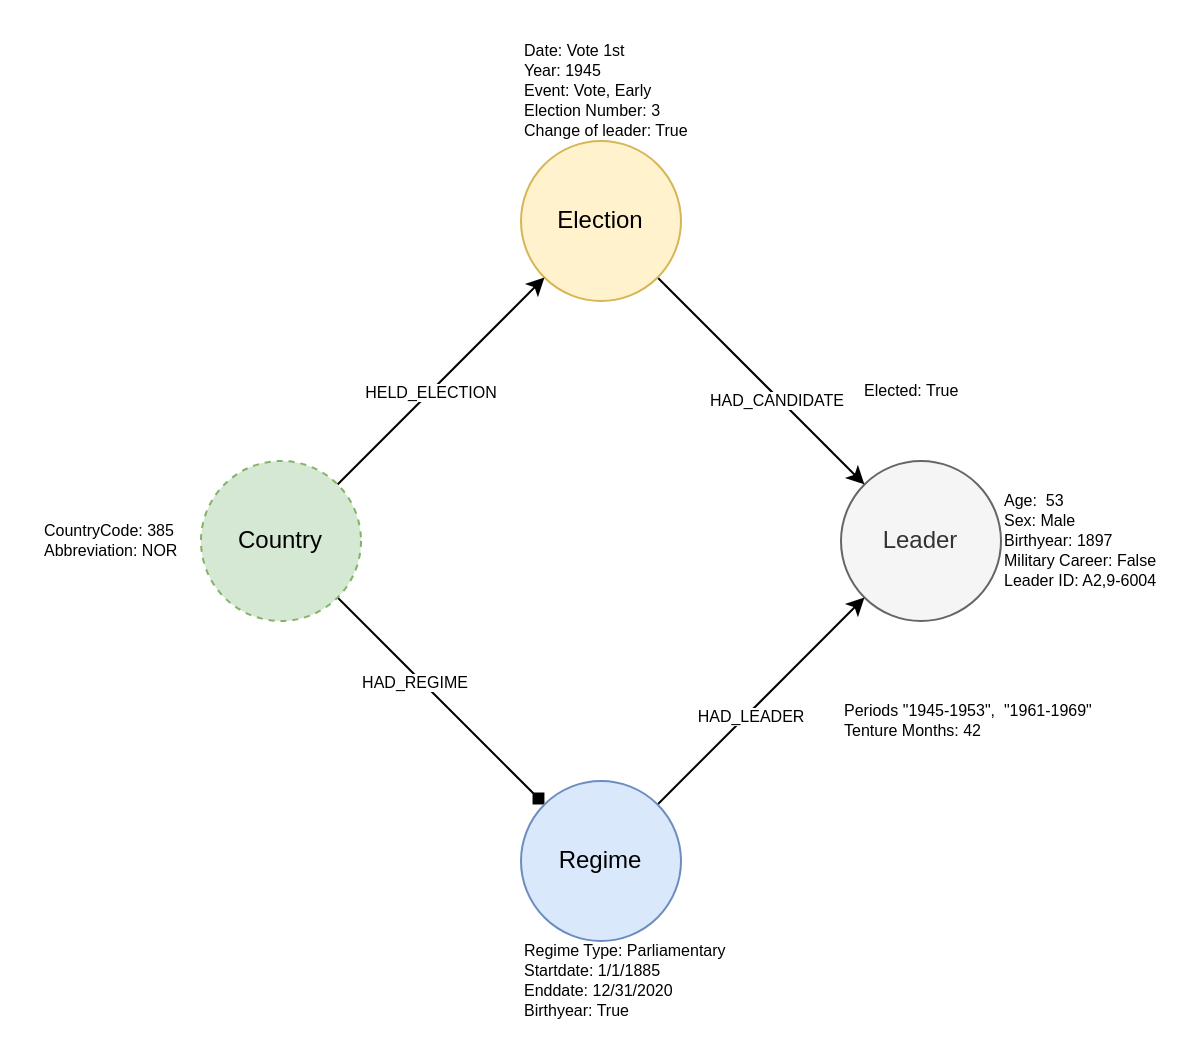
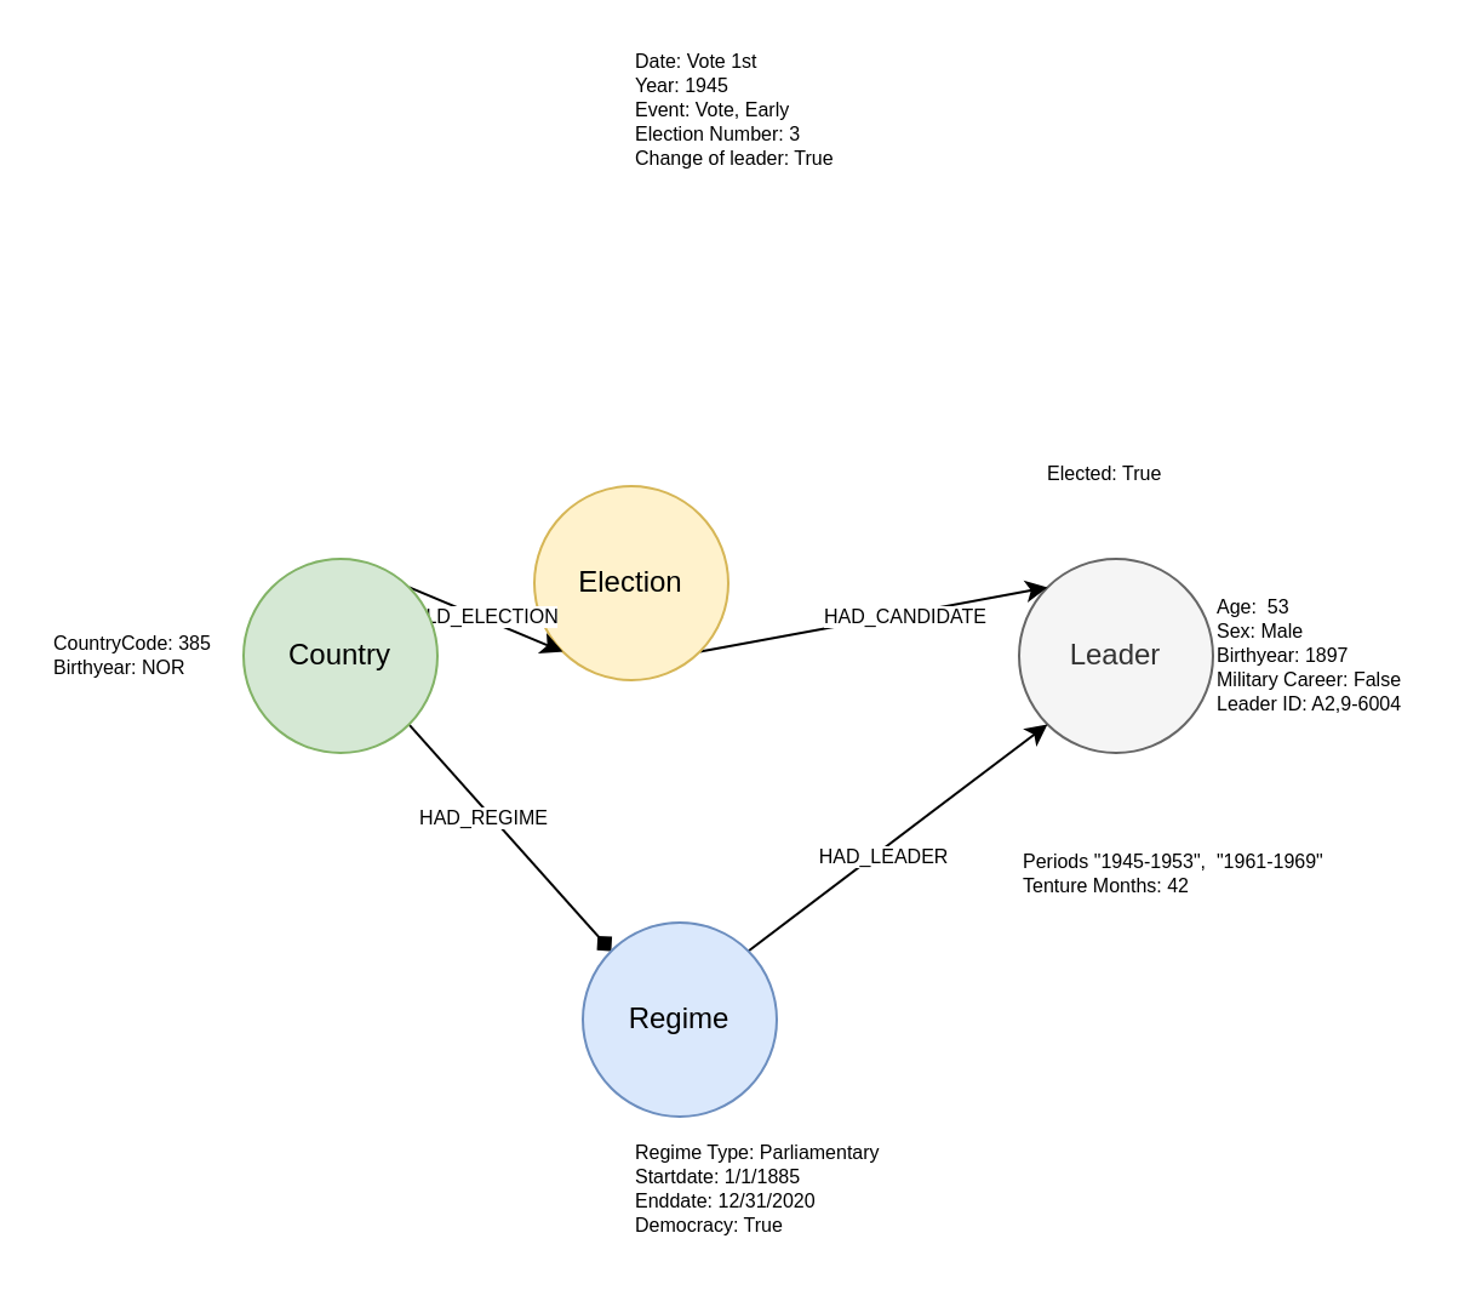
  <mxCell id="0" />
  <mxCell id="1" parent="0" />
  <mxCell id="2" value="Age:&amp;nbsp; 53" style="text;html=1;strokeColor=none;fillColor=none;align=left;verticalAlign=middle;whiteSpace=wrap;rounded=0;fontSize=8;" parent="1" vertex="1"><mxGeometry x="500" y="245" width="80" height="10" as="geometry" /></mxCell>
  <mxCell id="3" value="Sex: Male" style="text;html=1;strokeColor=none;fillColor=none;align=left;verticalAlign=middle;whiteSpace=wrap;rounded=0;fontSize=8;" parent="1" vertex="1"><mxGeometry x="500" y="255" width="80" height="10" as="geometry" /></mxCell>
  <mxCell id="4" value="Periods &quot;1945-1953&quot;,&amp;nbsp; &quot;1961-1969&quot;" style="text;html=1;strokeColor=none;fillColor=none;align=left;verticalAlign=middle;whiteSpace=wrap;rounded=0;fontSize=8;" parent="1" vertex="1"><mxGeometry x="420" y="350" width="160" height="10" as="geometry" /></mxCell>
  <mxCell id="5" value="Tenture Months: 42" style="text;html=1;strokeColor=none;fillColor=none;align=left;verticalAlign=middle;whiteSpace=wrap;rounded=0;fontSize=8;" parent="1" vertex="1"><mxGeometry x="420" y="360" width="120" height="10" as="geometry" /></mxCell>
  <mxCell id="6" value="CountryCode: 385" style="text;html=1;strokeColor=none;fillColor=none;align=left;verticalAlign=middle;whiteSpace=wrap;rounded=0;fontSize=8;" parent="1" vertex="1"><mxGeometry x="20" y="260" width="80" height="10" as="geometry" /></mxCell>
  <mxCell id="7" value="Military Career: False" style="text;html=1;strokeColor=none;fillColor=none;align=left;verticalAlign=middle;whiteSpace=wrap;rounded=0;fontSize=8;" parent="1" vertex="1"><mxGeometry x="500" y="275" width="80" height="10" as="geometry" /></mxCell>
  <mxCell id="8" value="Date: Vote 1st" style="text;html=1;strokeColor=none;fillColor=none;align=left;verticalAlign=middle;whiteSpace=wrap;rounded=0;fontSize=8;" parent="1" vertex="1"><mxGeometry x="260" y="20" width="80" height="10" as="geometry" /></mxCell>
  <mxCell id="9" value="Year: 1945" style="text;html=1;strokeColor=none;fillColor=none;align=left;verticalAlign=middle;whiteSpace=wrap;rounded=0;fontSize=8;" parent="1" vertex="1"><mxGeometry x="260" y="30" width="80" height="10" as="geometry" /></mxCell>
  <mxCell id="10" value="Event: Vote, Early" style="text;html=1;strokeColor=none;fillColor=none;align=left;verticalAlign=middle;whiteSpace=wrap;rounded=0;fontSize=8;" parent="1" vertex="1"><mxGeometry x="260" y="40" width="80" height="10" as="geometry" /></mxCell>
- <mxCell id="11" value="Abbreviation: NOR" style="text;html=1;strokeColor=none;fillColor=none;align=left;verticalAlign=middle;whiteSpace=wrap;rounded=0;fontSize=8;" parent="1" vertex="1"><mxGeometry x="20" y="270" width="80" height="10" as="geometry" /></mxCell>
+ <mxCell id="11" value="Birthyear: NOR" style="text;html=1;strokeColor=none;fillColor=none;align=left;verticalAlign=middle;whiteSpace=wrap;rounded=0;fontSize=8;" parent="1" vertex="1"><mxGeometry x="20" y="270" width="80" height="10" as="geometry" /></mxCell>
  <mxCell id="12" value="Leader ID: A2,9-6004" style="text;html=1;strokeColor=none;fillColor=none;align=left;verticalAlign=middle;whiteSpace=wrap;rounded=0;fontSize=8;" parent="1" vertex="1"><mxGeometry x="500" y="285" width="80" height="10" as="geometry" /></mxCell>
  <mxCell id="13" value="Birthyear: 1897" style="text;html=1;strokeColor=none;fillColor=none;align=left;verticalAlign=middle;whiteSpace=wrap;rounded=0;fontSize=8;" parent="1" vertex="1"><mxGeometry x="500" y="265" width="80" height="10" as="geometry" /></mxCell>
  <mxCell id="14" value="Regime Type: Parliamentary" style="text;html=1;strokeColor=none;fillColor=none;align=left;verticalAlign=middle;whiteSpace=wrap;rounded=0;fontSize=8;" parent="1" vertex="1"><mxGeometry x="260" y="470" width="120" height="10" as="geometry" /></mxCell>
  <mxCell id="15" value="Startdate: 1/1/1885" style="text;html=1;strokeColor=none;fillColor=none;align=left;verticalAlign=middle;whiteSpace=wrap;rounded=0;fontSize=8;" parent="1" vertex="1"><mxGeometry x="260" y="480" width="120" height="10" as="geometry" /></mxCell>
  <mxCell id="16" value="Enddate: 12/31/2020" style="text;html=1;strokeColor=none;fillColor=none;align=left;verticalAlign=middle;whiteSpace=wrap;rounded=0;fontSize=8;" parent="1" vertex="1"><mxGeometry x="260" y="490" width="120" height="10" as="geometry" /></mxCell>
  <mxCell id="17" value="Elected: True" style="text;html=1;strokeColor=none;fillColor=none;align=left;verticalAlign=middle;whiteSpace=wrap;rounded=0;fontSize=8;" parent="1" vertex="1"><mxGeometry x="430" y="190" width="80" height="10" as="geometry" /></mxCell>
  <mxCell id="18" value="Election Number: 3" style="text;html=1;strokeColor=none;fillColor=none;align=left;verticalAlign=middle;whiteSpace=wrap;rounded=0;fontSize=8;" parent="1" vertex="1"><mxGeometry x="260" y="50" width="80" height="10" as="geometry" /></mxCell>
  <mxCell id="19" value="Change of leader: True" style="text;html=1;strokeColor=none;fillColor=none;align=left;verticalAlign=middle;whiteSpace=wrap;rounded=0;fontSize=8;" parent="1" vertex="1"><mxGeometry x="260" y="60" width="120" height="10" as="geometry" /></mxCell>
- <mxCell id="20" value="Birthyear: True" style="text;html=1;strokeColor=none;fillColor=none;align=left;verticalAlign=middle;whiteSpace=wrap;rounded=0;fontSize=8;" parent="1" vertex="1"><mxGeometry x="260" y="500" width="120" height="10" as="geometry" /></mxCell>
+ <mxCell id="20" value="Democracy: True" style="text;html=1;strokeColor=none;fillColor=none;align=left;verticalAlign=middle;whiteSpace=wrap;rounded=0;fontSize=8;" parent="1" vertex="1"><mxGeometry x="260" y="500" width="120" height="10" as="geometry" /></mxCell>
  <mxCell id="21" value="Leader" style="ellipse;whiteSpace=wrap;html=1;aspect=fixed;fillColor=#f5f5f5;strokeColor=#666666;fontColor=#333333;" vertex="1" parent="1"><mxGeometry x="420" y="230" width="80" height="80" as="geometry" /></mxCell>
  <mxCell id="22" style="edgeStyle=none;rounded=0;orthogonalLoop=1;jettySize=auto;html=1;exitX=1;exitY=1;exitDx=0;exitDy=0;entryX=0;entryY=0;entryDx=0;entryDy=0;fontSize=8;" edge="1" parent="1" source="24" target="21"><mxGeometry relative="1" as="geometry" /></mxCell>
  <mxCell id="23" value="HAD_CANDIDATE" style="edgeLabel;html=1;align=center;verticalAlign=middle;resizable=0;points=[];fontSize=8;" vertex="1" connectable="0" parent="22"><mxGeometry x="0.161" y="-1" relative="1" as="geometry"><mxPoint as="offset" /></mxGeometry></mxCell>
- <mxCell id="24" value="Election" style="ellipse;whiteSpace=wrap;html=1;aspect=fixed;fillColor=#fff2cc;strokeColor=#d6b656;" vertex="1" parent="1"><mxGeometry x="260" y="70" width="80" height="80" as="geometry" /></mxCell>
+ <mxCell id="24" value="Election" style="ellipse;whiteSpace=wrap;html=1;aspect=fixed;fillColor=#fff2cc;strokeColor=#d6b656;" vertex="1" parent="1"><mxGeometry x="220" y="200" width="80" height="80" as="geometry" /></mxCell>
  <mxCell id="25" style="edgeStyle=none;rounded=0;orthogonalLoop=1;jettySize=auto;html=1;exitX=1;exitY=0;exitDx=0;exitDy=0;entryX=0;entryY=1;entryDx=0;entryDy=0;fontSize=8;" edge="1" parent="1" source="29" target="24"><mxGeometry relative="1" as="geometry" /></mxCell>
  <mxCell id="26" value="HELD_ELECTION" style="edgeLabel;html=1;align=center;verticalAlign=middle;resizable=0;points=[];fontSize=8;" vertex="1" connectable="0" parent="25"><mxGeometry x="-0.099" relative="1" as="geometry"><mxPoint as="offset" /></mxGeometry></mxCell>
  <mxCell id="27" style="edgeStyle=none;rounded=0;orthogonalLoop=1;jettySize=auto;html=1;exitX=1;exitY=1;exitDx=0;exitDy=0;entryX=0;entryY=0;entryDx=0;entryDy=0;fontSize=8;endArrow=diamond;" edge="1" parent="1" source="29" target="32"><mxGeometry relative="1" as="geometry" /></mxCell>
  <mxCell id="28" value="HAD_REGIME" style="edgeLabel;html=1;align=center;verticalAlign=middle;resizable=0;points=[];fontSize=8;" vertex="1" connectable="0" parent="27"><mxGeometry x="-0.221" y="-3" relative="1" as="geometry"><mxPoint as="offset" /></mxGeometry></mxCell>
- <mxCell id="29" value="Country" style="ellipse;whiteSpace=wrap;html=1;aspect=fixed;fillColor=#d5e8d4;strokeColor=#82b366;dashed=1;" vertex="1" parent="1"><mxGeometry x="100" y="230" width="80" height="80" as="geometry" /></mxCell>
+ <mxCell id="29" value="Country" style="ellipse;whiteSpace=wrap;html=1;aspect=fixed;fillColor=#d5e8d4;strokeColor=#82b366;" vertex="1" parent="1"><mxGeometry x="100" y="230" width="80" height="80" as="geometry" /></mxCell>
  <mxCell id="30" style="edgeStyle=none;rounded=0;orthogonalLoop=1;jettySize=auto;html=1;exitX=1;exitY=0;exitDx=0;exitDy=0;entryX=0;entryY=1;entryDx=0;entryDy=0;fontSize=8;" edge="1" parent="1" source="32" target="21"><mxGeometry relative="1" as="geometry" /></mxCell>
  <mxCell id="31" value="HAD_LEADER" style="edgeLabel;html=1;align=center;verticalAlign=middle;resizable=0;points=[];fontSize=8;" vertex="1" connectable="0" parent="30"><mxGeometry x="-0.119" y="-2" relative="1" as="geometry"><mxPoint as="offset" /></mxGeometry></mxCell>
- <mxCell id="32" value="Regime" style="ellipse;whiteSpace=wrap;html=1;aspect=fixed;fillColor=#dae8fc;strokeColor=#6c8ebf;" vertex="1" parent="1"><mxGeometry x="260" y="390" width="80" height="80" as="geometry" /></mxCell>
+ <mxCell id="32" value="Regime" style="ellipse;whiteSpace=wrap;html=1;aspect=fixed;fillColor=#dae8fc;strokeColor=#6c8ebf;" vertex="1" parent="1"><mxGeometry x="240" y="380" width="80" height="80" as="geometry" /></mxCell>
